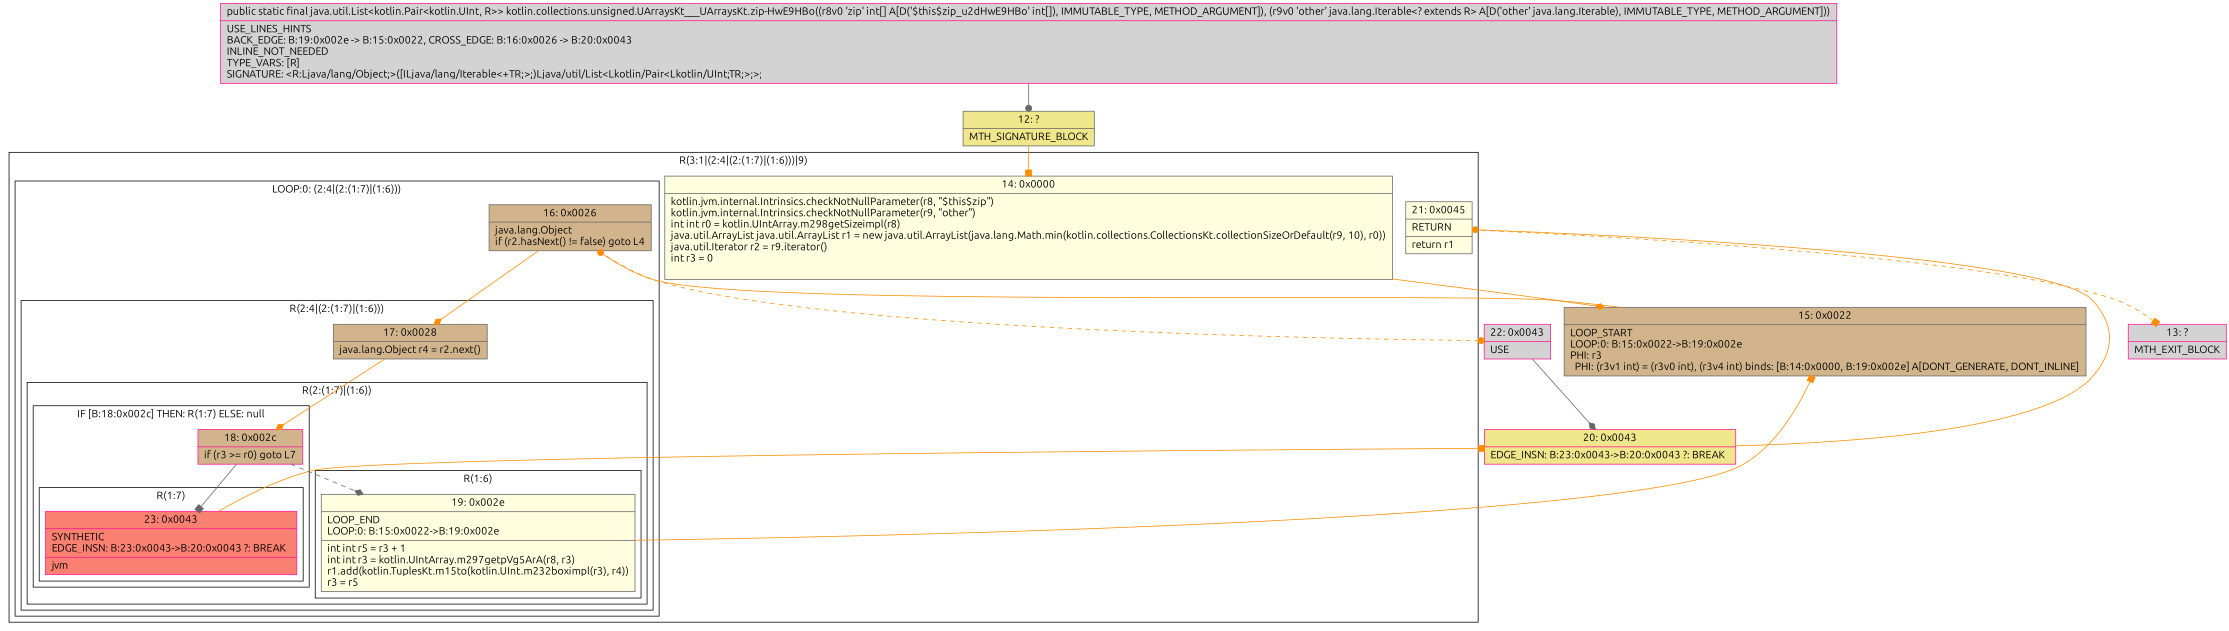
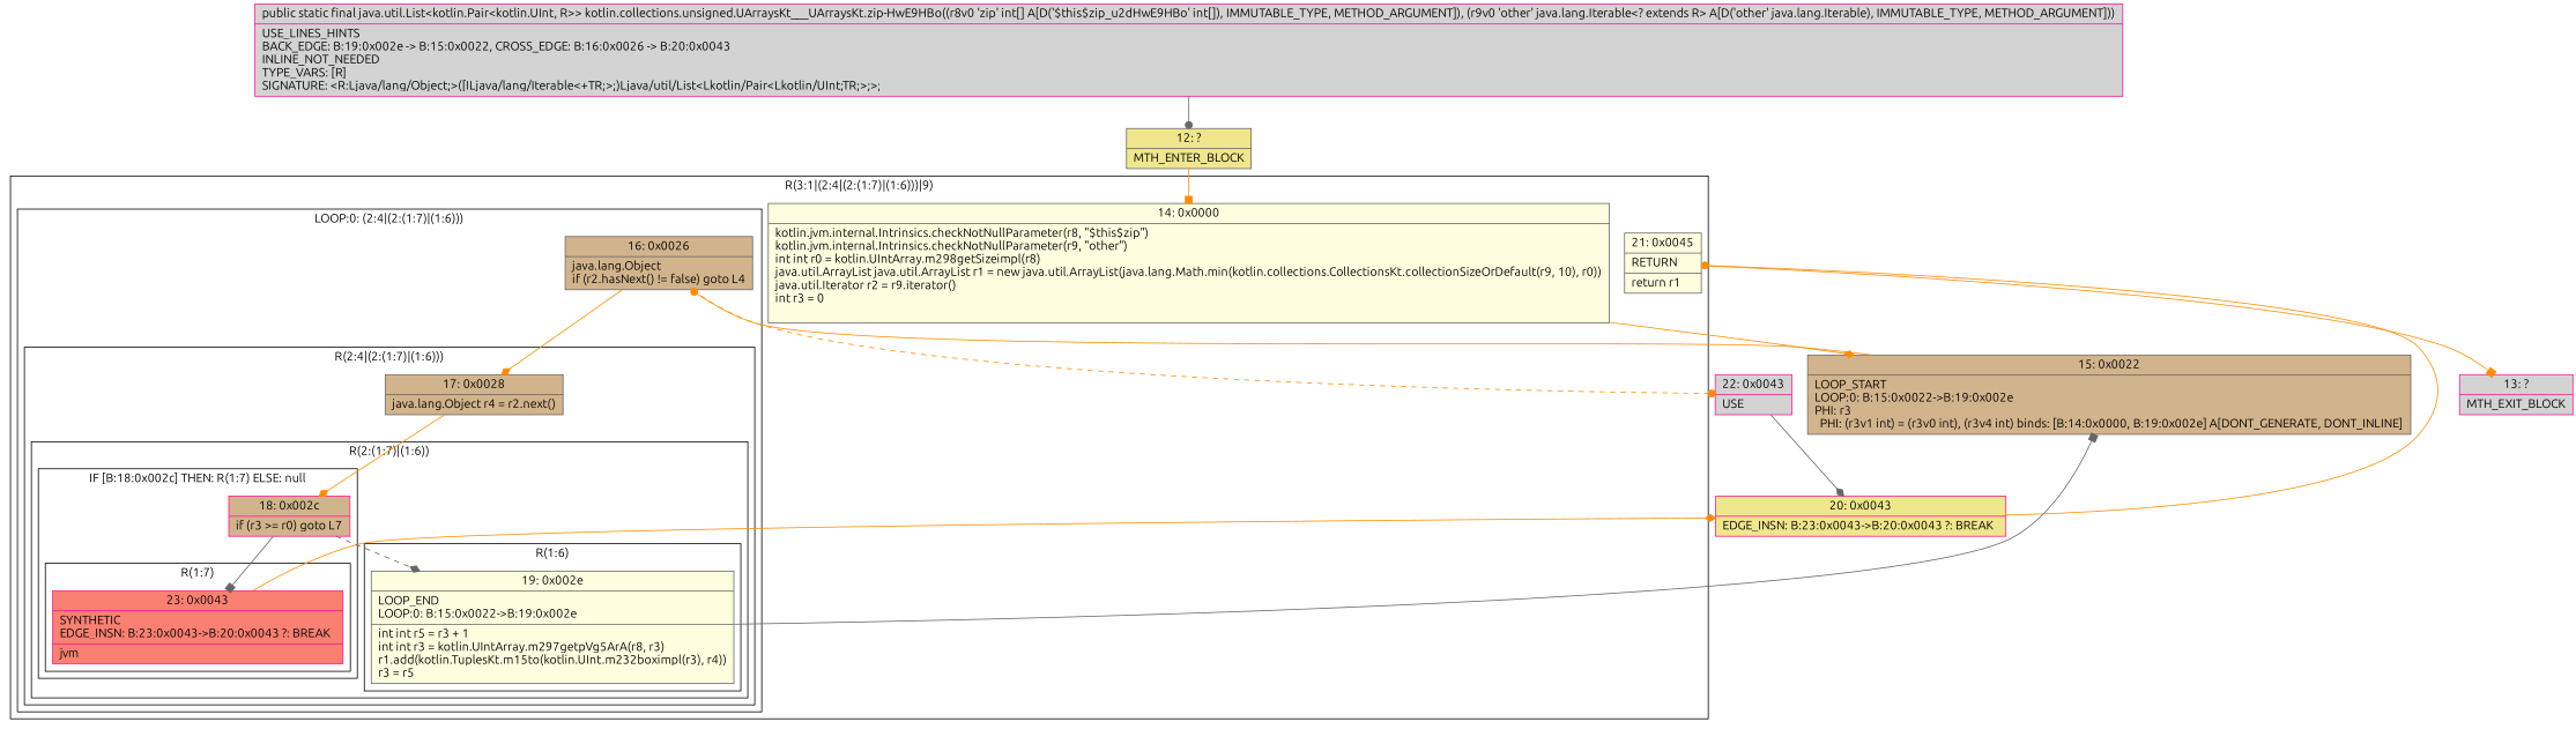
  digraph {
    fontname=Ubuntu
    node [color=gray40 fillcolor=tan fontname=Ubuntu shape=record style=filled]
    edge [arrowhead=box color=darkorange fontname=Ubuntu]
    n1 [color=deeppink fillcolor=salmon label="{23\:\ 0x0043|SYNTHETIC\lEDGE_INSN: B:23:0x0043\-\>B:20:0x0043 ?: BREAK  \l|jvm\l}"]
    n2 [color=deeppink label="{18\:\ 0x002c|if (r3 \>= r0) goto L7\l}"]
    n3 [fillcolor=lightyellow label="{19\:\ 0x002e|LOOP_END\lLOOP:0: B:15:0x0022\-\>B:19:0x002e\l|int int r5 = r3 + 1\lint int r3 = kotlin.UIntArray.m297getpVg5ArA(r8, r3)\lr1.add(kotlin.TuplesKt.m15to(kotlin.UInt.m232boximpl(r3), r4))\lr3 = r5\l}"]
    n4 [label="{17\:\ 0x0028|java.lang.Object r4 = r2.next()\l}"]
    n5 [label="{16\:\ 0x0026|java.lang.Object \lif (r2.hasNext() != false) goto L4\l}"]
    n6 [fillcolor=lightyellow label="{14\:\ 0x0000|kotlin.jvm.internal.Intrinsics.checkNotNullParameter(r8, \"$this$zip\")\lkotlin.jvm.internal.Intrinsics.checkNotNullParameter(r9, \"other\")\lint int r0 = kotlin.UIntArray.m298getSizeimpl(r8)\ljava.util.ArrayList java.util.ArrayList r1 = new java.util.ArrayList(java.lang.Math.min(kotlin.collections.CollectionsKt.collectionSizeOrDefault(r9, 10), r0))\ljava.util.Iterator r2 = r9.iterator()\lint r3 = 0\l\l}"]
    n7 [fillcolor=lightyellow label="{21\:\ 0x0045|RETURN\l|return r1\l}"]
    n8 [color=deeppink fillcolor=khaki label="{20\:\ 0x0043|EDGE_INSN: B:23:0x0043\-\>B:20:0x0043 ?: BREAK  \l}"]
    n9 [label="{15\:\ 0x0022|LOOP_START\lLOOP:0: B:15:0x0022\-\>B:19:0x002e\lPHI: r3 \l  PHI: (r3v1 int) = (r3v0 int), (r3v4 int) binds: [B:14:0x0000, B:19:0x002e] A[DONT_GENERATE, DONT_INLINE]\l}"]
    n10 [color=deeppink fillcolor=lightgrey label="{22\:\ 0x0043|USE\l}"]
    n11 [color=deeppink fillcolor=lightgrey label="{13\:\ ?|MTH_EXIT_BLOCK\l}"]
-   n12 [fillcolor=khaki label="{12\:\ ?|MTH_SIGNATURE_BLOCK\l}"]
+   n12 [fillcolor=khaki label="{12\:\ ?|MTH_ENTER_BLOCK\l}"]
    n13 [color=deeppink fillcolor=lightgrey label="{public static final java.util.List\<kotlin.Pair\<kotlin.UInt, R\>\> kotlin.collections.unsigned.UArraysKt___UArraysKt.zip\-HwE9HBo((r8v0 'zip' int[] A[D('$this$zip_u2dHwE9HBo' int[]), IMMUTABLE_TYPE, METHOD_ARGUMENT]), (r9v0 'other' java.lang.Iterable\<? extends R\> A[D('other' java.lang.Iterable), IMMUTABLE_TYPE, METHOD_ARGUMENT]))  | USE_LINES_HINTS\lBACK_EDGE: B:19:0x002e \-\> B:15:0x0022, CROSS_EDGE: B:16:0x0026 \-\> B:20:0x0043\lINLINE_NOT_NEEDED\lTYPE_VARS: [R]\lSIGNATURE: \<R:Ljava\/lang\/Object;\>([ILjava\/lang\/Iterable\<+TR;\>;)Ljava\/util\/List\<Lkotlin\/Pair\<Lkotlin\/UInt;TR;\>;\>;\l}"]
    subgraph cluster_1 {
      label="R(3:1|(2:4|(2:(1:7)|(1:6)))|9)"
      n6
      n7
      subgraph cluster_2 {
        label="LOOP:0: (2:4|(2:(1:7)|(1:6)))"
        n5
        subgraph cluster_3 {
          label="R(2:4|(2:(1:7)|(1:6)))"
          n4
          subgraph cluster_4 {
            label="R(2:(1:7)|(1:6))"
            subgraph cluster_5 {
              label="IF [B:18:0x002c] THEN: R(1:7) ELSE: null"
              n2
              subgraph cluster_6 {
                label="R(1:7)"
                n1
              }
            }
            subgraph cluster_7 {
              label="R(1:6)"
              n3
            }
          }
        }
      }
    }
-   n1 -> n8
+   n1 -> n8 [arrowhead=diamond]
    n2 -> n1 [color=gray40]
    n2 -> n3 [arrowhead=diamond color=gray40 style=dashed]
-   n3 -> n9
+   n3 -> n9 [color=gray40]
    n4 -> n2 [arrowhead=diamond]
    n5 -> n4 [arrowhead=diamond]
    n5 -> n10 [arrowhead=dot style=dashed]
    n6 -> n9 [arrowhead=diamond]
-   n7 -> n11 [style=dashed]
+   n7 -> n11
    n8 -> n7 [arrowhead=dot]
    n9 -> n5 [arrowhead=dot]
    n10 -> n8 [arrowhead=diamond color=gray40]
    n12 -> n6
    n13 -> n12 [arrowhead=dot color=gray40]
  }
